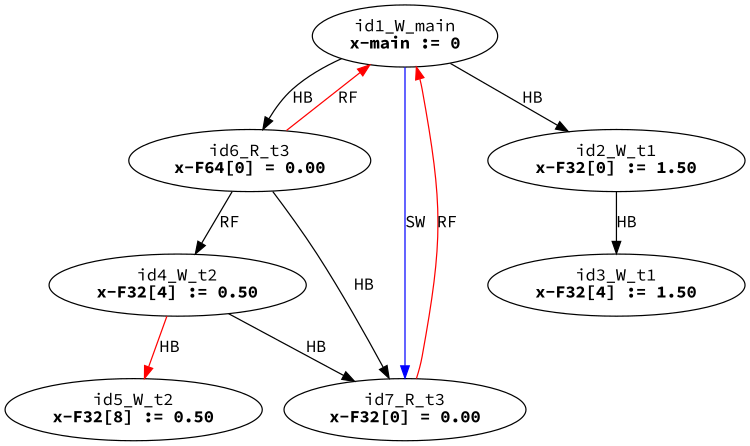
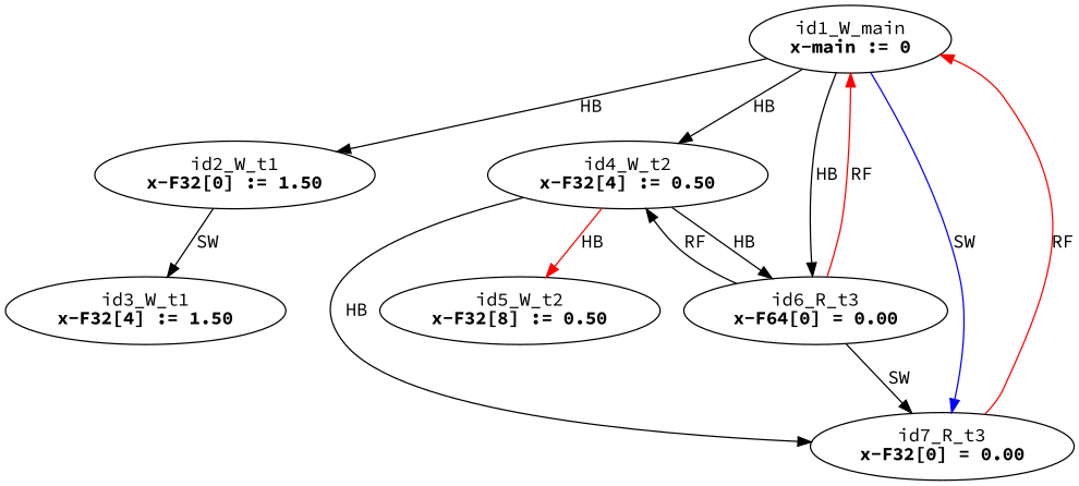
  digraph {
    fontname="Source Code Pro"
    rankdir=TB
    splines=true
    node [fontname="Source Code Pro"]
    edge [color=black fontname="Source Code Pro"]
    n1 [label=<id2_W_t1<br/><B>x-F32[0] := 1.50</B>>]
    n2 [label=<id3_W_t1<br/><B>x-F32[4] := 1.50</B>>]
    n3 [label=<id4_W_t2<br/><B>x-F32[4] := 0.50</B>>]
    n4 [label=<id5_W_t2<br/><B>x-F32[8] := 0.50</B>>]
    n5 [label=<id6_R_t3<br/><B>x-F64[0] = 0.00</B>>]
    n6 [label=<id7_R_t3<br/><B>x-F32[0] = 0.00</B>>]
    n7 [label=<id1_W_main<br/><B>x-main := 0</B>>]
-   n1 -> n2 [label=HB]
+   n1 -> n2 [label=SW]
    n3 -> n4 [color=red label=HB]
+   n3 -> n5 [label=HB]
    n3 -> n6 [label=HB]
    n5 -> n3 [label=RF]
-   n5 -> n6 [label=HB]
+   n5 -> n6 [label=SW]
    n5 -> n7 [color=red label=RF]
    n6 -> n7 [color=red label=RF]
    n7 -> n1 [label=HB]
+   n7 -> n3 [label=HB]
    n7 -> n5 [label=HB]
    n7 -> n6 [color=blue label=SW]
  }
